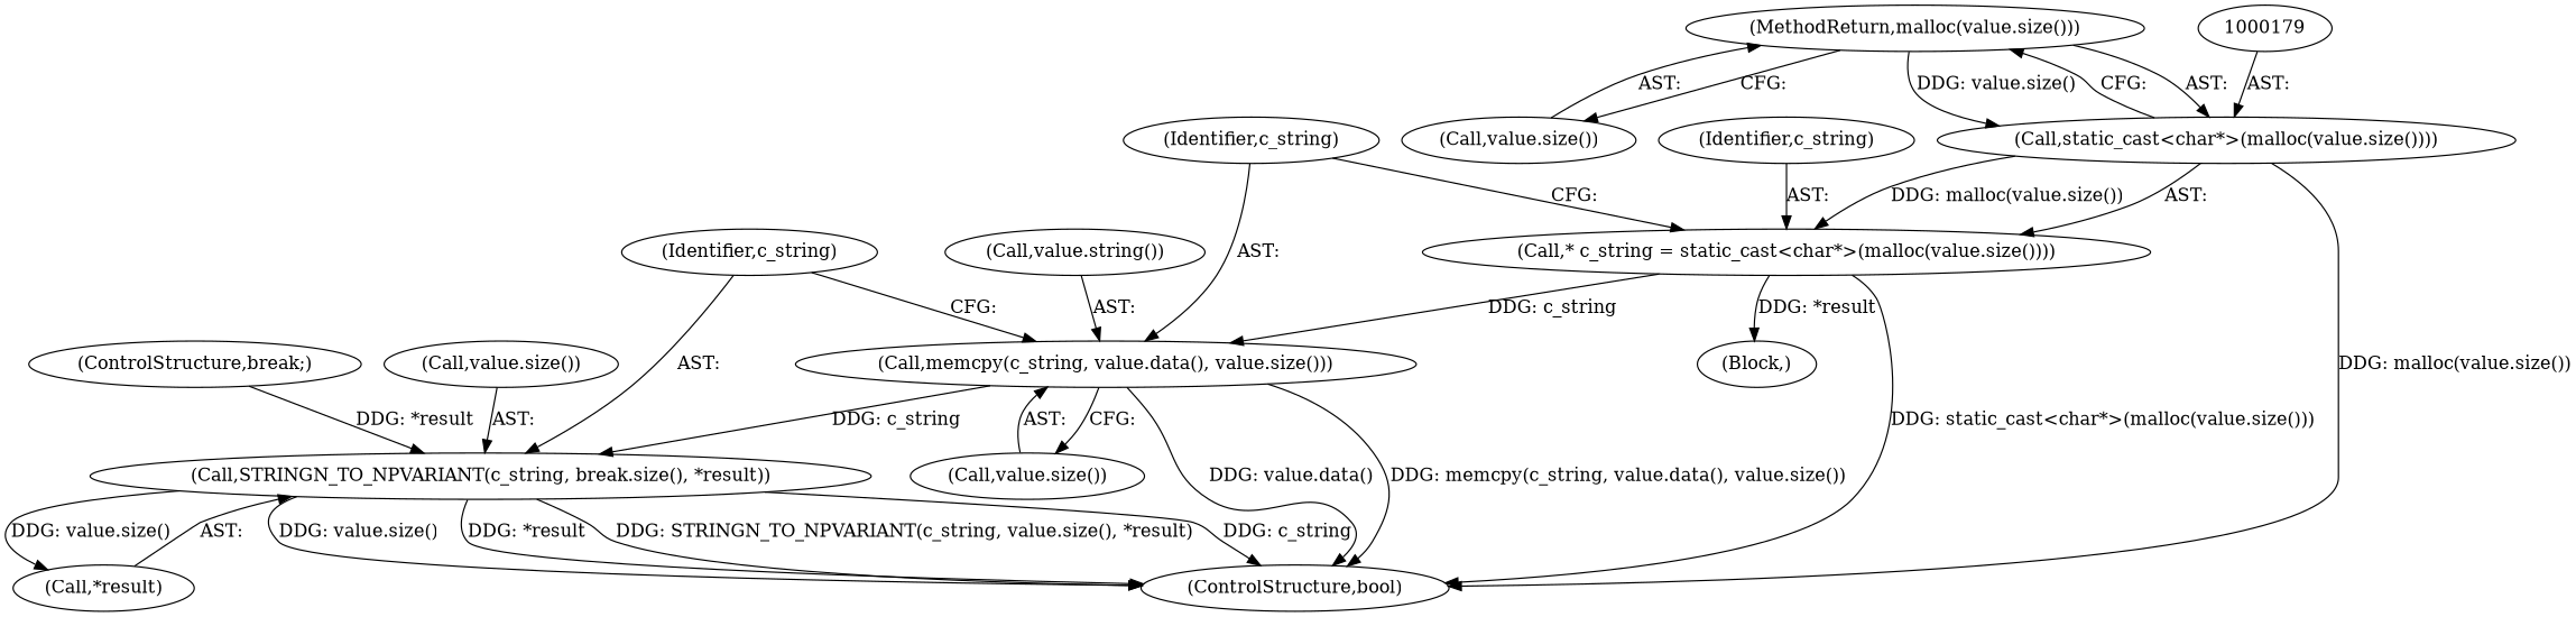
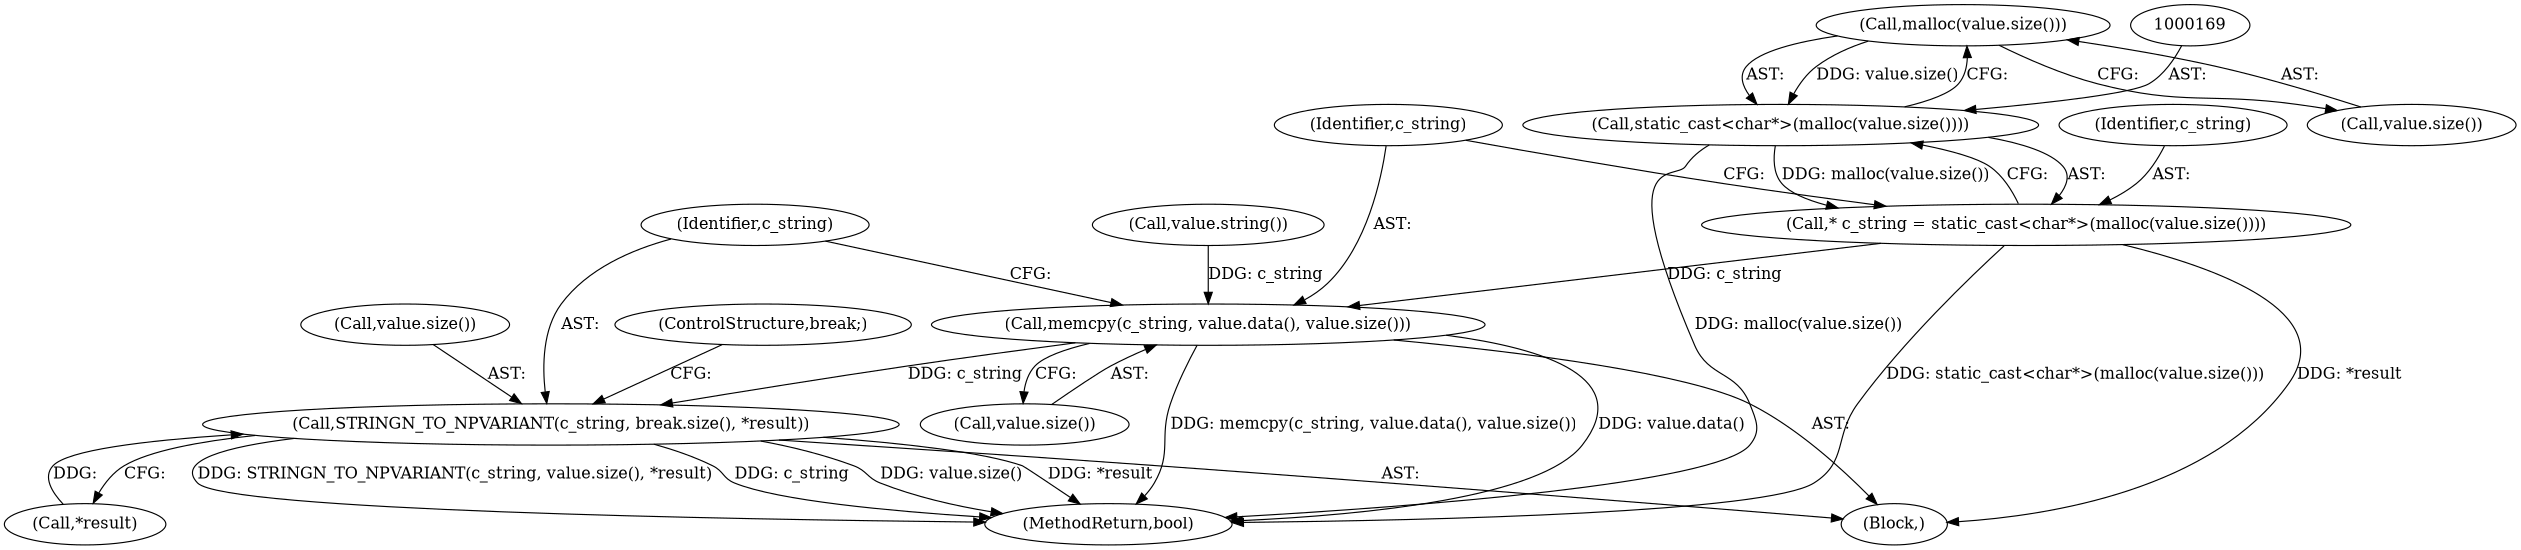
  digraph {
-   n1 [label="(MethodReturn,malloc(value.size()))"]
+   n1 [label="(Call,malloc(value.size()))"]
    n2 [label="(Call,static_cast<char*>(malloc(value.size())))"]
    n3 [label="(Call,value.size())"]
    n4 [label="(Call,* c_string = static_cast<char*>(malloc(value.size())))"]
-   n5 [label="(ControlStructure,bool)"]
+   n5 [label="(MethodReturn,bool)"]
    n6 [label="(Call,memcpy(c_string, value.data(), value.size()))"]
    n7 [label="(Block,)"]
    n8 [label="(Call,STRINGN_TO_NPVARIANT(c_string, break.size(), *result))"]
    n9 [label="(Call,value.size())"]
    n10 [label="(Call,*result)"]
    n11 [label="(Identifier,c_string)"]
    n12 [label="(ControlStructure,break;)"]
    n13 [label="(Call,value.string())"]
    n14 [label="(Call,value.size())"]
    n15 [label="(Identifier,c_string)"]
    n16 [label="(Identifier,c_string)"]
-   1000169 [label=1000179]
+   1000169
    n1 -> n2 [label="AST: "]
    n1 -> n2 [label="DDG: value.size()"]
    n1 -> n3 [label="CFG: "]
    n2 -> n1 [label="CFG: "]
    n2 -> n4 [label="AST: "]
    n2 -> n4 [label="DDG: malloc(value.size())"]
    n2 -> n5 [label="DDG: malloc(value.size())"]
    n3 -> n1 [label="AST: "]
+   n4 -> n2 [label="CFG: "]
    n4 -> n5 [label="DDG: static_cast<char*>(malloc(value.size()))"]
    n4 -> n6 [label="DDG: c_string"]
    n4 -> n7 [label="DDG: *result"]
    n6 -> n5 [label="DDG: value.data()"]
    n6 -> n5 [label="DDG: memcpy(c_string, value.data(), value.size())"]
+   n6 -> n7 [label="AST: "]
    n6 -> n8 [label="DDG: c_string"]
    n6 -> n9 [label="CFG: "]
    n8 -> n5 [label="DDG: value.size()"]
    n8 -> n5 [label="DDG: *result"]
    n8 -> n5 [label="DDG: STRINGN_TO_NPVARIANT(c_string, value.size(), *result)"]
    n8 -> n5 [label="DDG: c_string"]
-   n8 -> n10 [label="DDG: value.size()"]
+   n8 -> n7 [label="AST: "]
+   n8 -> n10 [label="CFG: "]
    n9 -> n6 [label="AST: "]
-   n10 -> n8 [label="AST: "]
+   n10 -> n8 [label="DDG: "]
    n11 -> n6 [label="CFG: "]
    n11 -> n8 [label="AST: "]
-   n12 -> n8 [label="DDG: *result"]
-   n13 -> n6 [label="AST: "]
+   n12 -> n8 [label="CFG: "]
+   n13 -> n6 [label="DDG: c_string"]
    n14 -> n8 [label="AST: "]
    n15 -> n4 [label="CFG: "]
    n15 -> n6 [label="AST: "]
    n16 -> n4 [label="AST: "]
    1000169 -> n2 [label="AST: "]
  }
